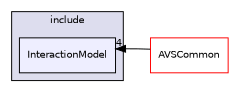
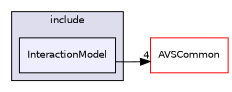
  digraph {
    compound=true
    rankdir=LR
    fontname="DejaVu Sans"
    node [fontname="DejaVu Sans" fontsize=10 shape=box style=filled]
    n1 [fillcolor="#eeeeff" label=InteractionModel pencolor=black]
    n2 [color=red fillcolor=white label=AVSCommon]
    subgraph cluster_1 {
      bgcolor="#ddddee"
      fontsize=10
      label=include
      pencolor=black
      n1
    }
-   n2 -> n1 [headlabel=4 labeldistance=1.5 labelfontname=Helvetica labelfontsize=10 fontname="DejaVu Sans"]
+   n1 -> n2 [headlabel=4 labeldistance=1.5 labelfontname=Helvetica labelfontsize=10 fontname="DejaVu Sans"]
  }
